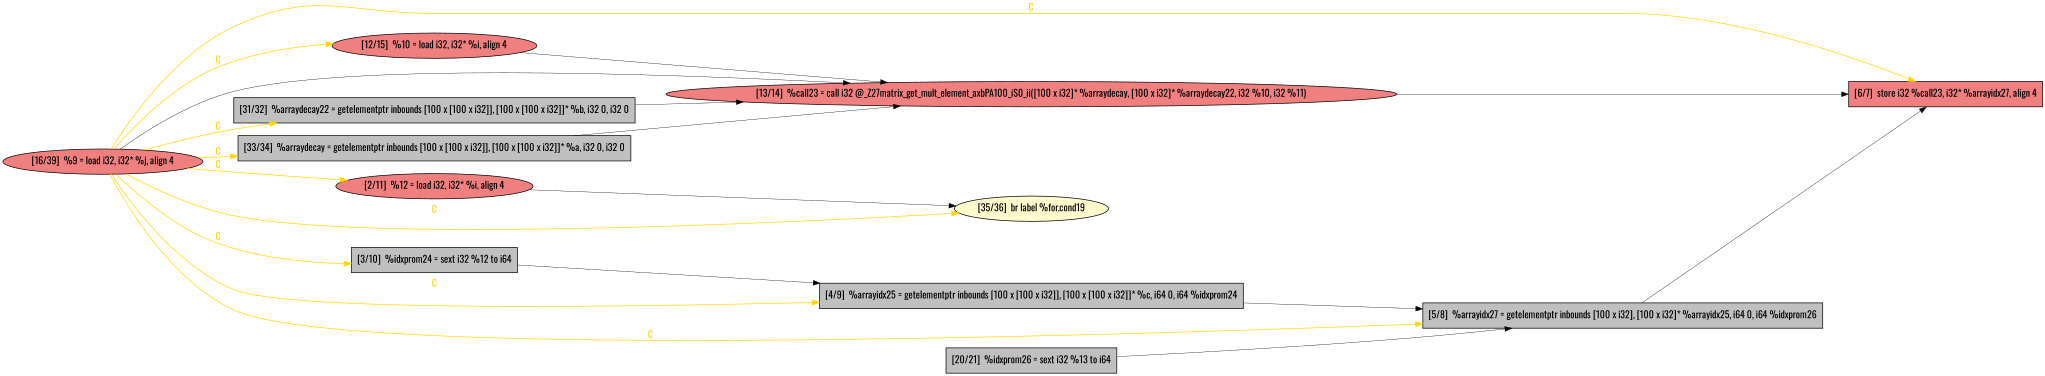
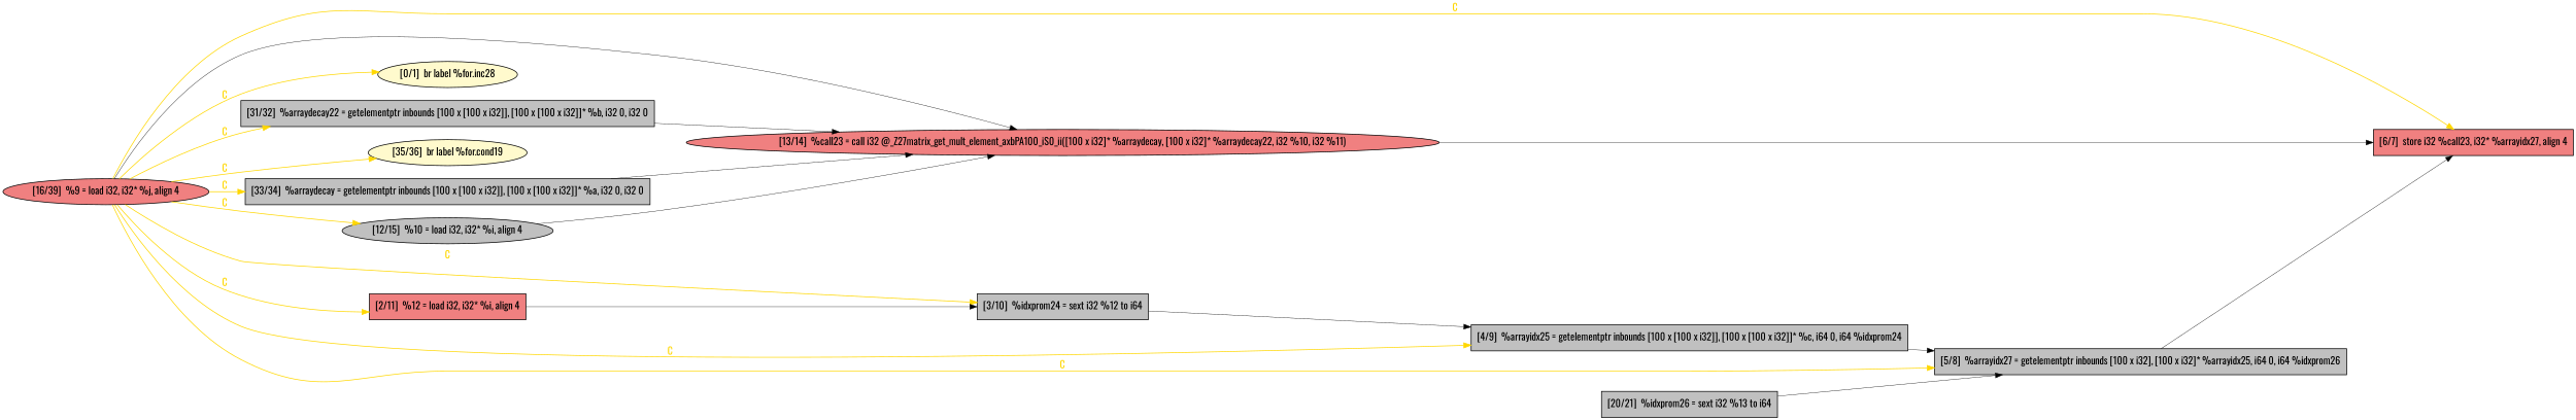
  digraph {
    fontname=Oswald
    rankdir=LR
    node [fillcolor=grey fontname=Oswald shape=ellipse style=filled]
    edge [color=black fontcolor=black fontname=Oswald penwidth=0.5 style=solid]
    n1 [fillcolor=lightcoral label="[13/14]  %call23 = call i32 @_Z27matrix_get_mult_element_axbPA100_iS0_ii([100 x i32]* %arraydecay, [100 x i32]* %arraydecay22, i32 %10, i32 %11)"]
    n2 [fillcolor=lightcoral label="[6/7]  store i32 %call23, i32* %arrayidx27, align 4" shape=box]
+   n3 [fillcolor=lemonchiffon label="[0/1]  br label %for.inc28"]
    n4 [label="[5/8]  %arrayidx27 = getelementptr inbounds [100 x i32], [100 x i32]* %arrayidx25, i64 0, i64 %idxprom26" shape=rectangle]
    n5 [fillcolor=lemonchiffon label="[35/36]  br label %for.cond19"]
    n6 [fillcolor=lightcoral label="[16/39]  %9 = load i32, i32* %j, align 4"]
    n7 [label="[33/34]  %arraydecay = getelementptr inbounds [100 x [100 x i32]], [100 x [100 x i32]]* %a, i32 0, i32 0" shape=rectangle]
-   n8 [fillcolor=lightcoral label="[2/11]  %12 = load i32, i32* %i, align 4"]
-   n9 [fillcolor=lightcoral label="[12/15]  %10 = load i32, i32* %i, align 4"]
+   n8 [fillcolor=lightcoral label="[2/11]  %12 = load i32, i32* %i, align 4" shape=box]
+   n9 [label="[12/15]  %10 = load i32, i32* %i, align 4"]
    n10 [label="[4/9]  %arrayidx25 = getelementptr inbounds [100 x [100 x i32]], [100 x [100 x i32]]* %c, i64 0, i64 %idxprom24" shape=rectangle]
    n11 [label="[31/32]  %arraydecay22 = getelementptr inbounds [100 x [100 x i32]], [100 x [100 x i32]]* %b, i32 0, i32 0" shape=rectangle]
    n12 [label="[3/10]  %idxprom24 = sext i32 %12 to i64" shape=rectangle]
    n13 [label="[20/21]  %idxprom26 = sext i32 %13 to i64" shape=rectangle]
    n1 -> n2
    n4 -> n2
    n6 -> n1
    n6 -> n2 [color=gold fontcolor=gold label=C penwidth=1.0]
+   n6 -> n3 [color=gold fontcolor=gold label=C penwidth=1.0]
    n6 -> n4 [color=gold fontcolor=gold label=C penwidth=1.0]
    n6 -> n5 [color=gold fontcolor=gold label=C penwidth=1.0]
    n6 -> n7 [color=gold fontcolor=gold label=C penwidth=1.0]
    n6 -> n8 [color=gold fontcolor=gold label=C penwidth=1.0]
    n6 -> n9 [color=gold fontcolor=gold label=C penwidth=1.0]
    n6 -> n10 [color=gold fontcolor=gold label=C penwidth=1.0]
    n6 -> n11 [color=gold fontcolor=gold label=C penwidth=1.0]
    n6 -> n12 [color=gold fontcolor=gold label=C penwidth=1.0]
    n7 -> n1
-   n8 -> n5
+   n8 -> n12
    n9 -> n1
    n10 -> n4
    n11 -> n1
    n12 -> n10
    n13 -> n4
  }
